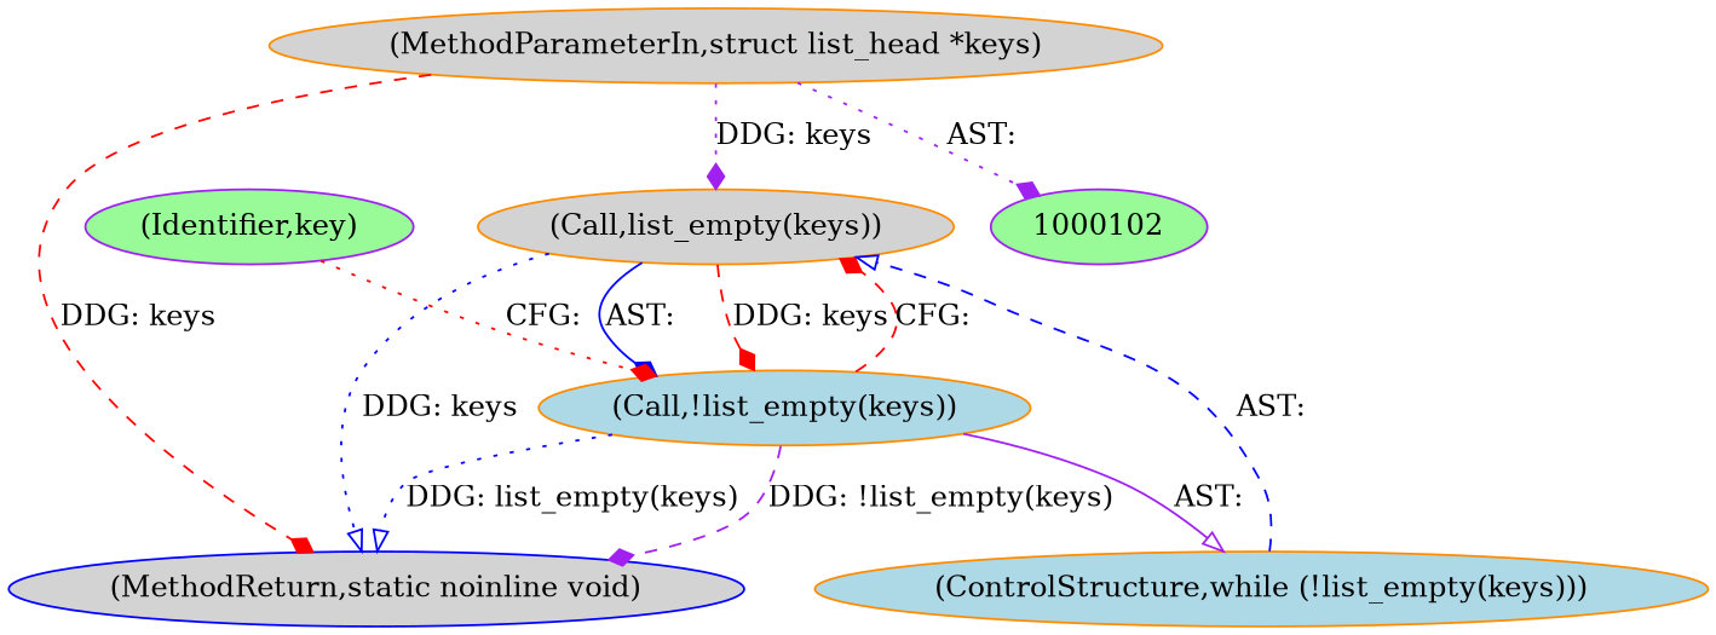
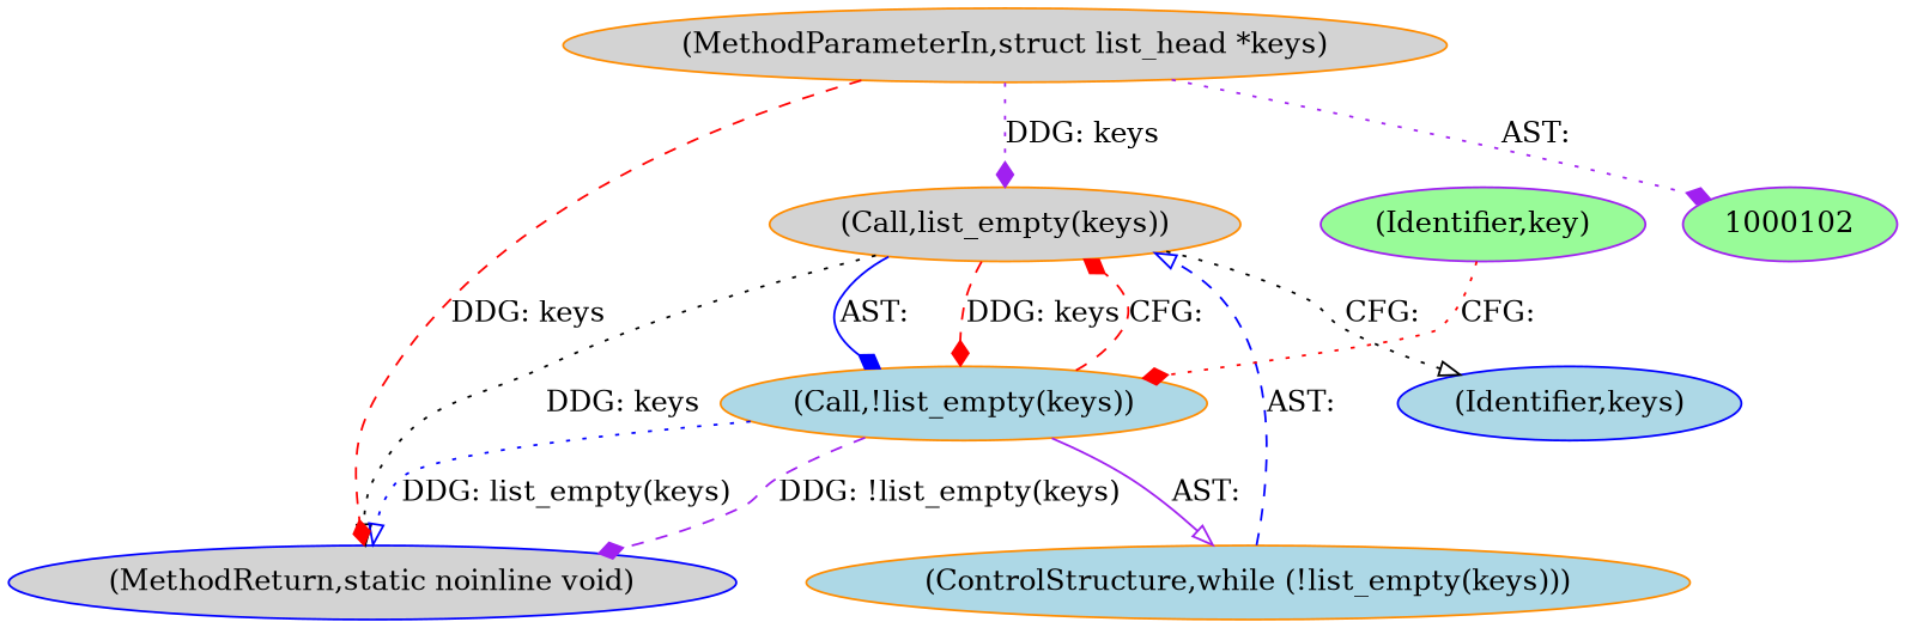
  digraph {
    node [color=darkorange fillcolor=lightgrey style=filled]
    edge [arrowhead=diamond color=red style=dotted]
    n1 [label="(Call,list_empty(keys))"]
    n2 [fillcolor=lightblue label="(Call,!list_empty(keys))"]
+   n3 [color=blue fillcolor=lightblue label="(Identifier,keys)"]
    n4 [color=blue label="(MethodReturn,static noinline void)"]
    n5 [fillcolor=lightblue label="(ControlStructure,while (!list_empty(keys)))"]
    n6 [label="(MethodParameterIn,struct list_head *keys)"]
    1000102 [color=purple fillcolor=palegreen]
    n8 [color=purple fillcolor=palegreen label="(Identifier,key)"]
    n1 -> n2 [color=blue label="AST: " style=solid]
    n1 -> n2 [label="DDG: keys" style=dashed]
-   n1 -> n4 [arrowhead=onormal color=blue label="DDG: keys"]
+   n1 -> n3 [arrowhead=onormal color=black label="CFG: "]
+   n1 -> n4 [arrowhead=onormal color=black label="DDG: keys"]
    n2 -> n1 [label="CFG: " style=dashed]
    n2 -> n4 [color=purple label="DDG: !list_empty(keys)" style=dashed]
    n2 -> n4 [arrowhead=onormal color=blue label="DDG: list_empty(keys)"]
    n2 -> n5 [arrowhead=onormal color=purple label="AST: " style=solid]
    n5 -> n1 [arrowhead=onormal color=blue label="AST: " style=dashed]
    n6 -> n1 [color=purple label="DDG: keys"]
    n6 -> n4 [label="DDG: keys" style=dashed]
    n6 -> 1000102 [color=purple label="AST: "]
    n8 -> n2 [label="CFG: "]
  }
